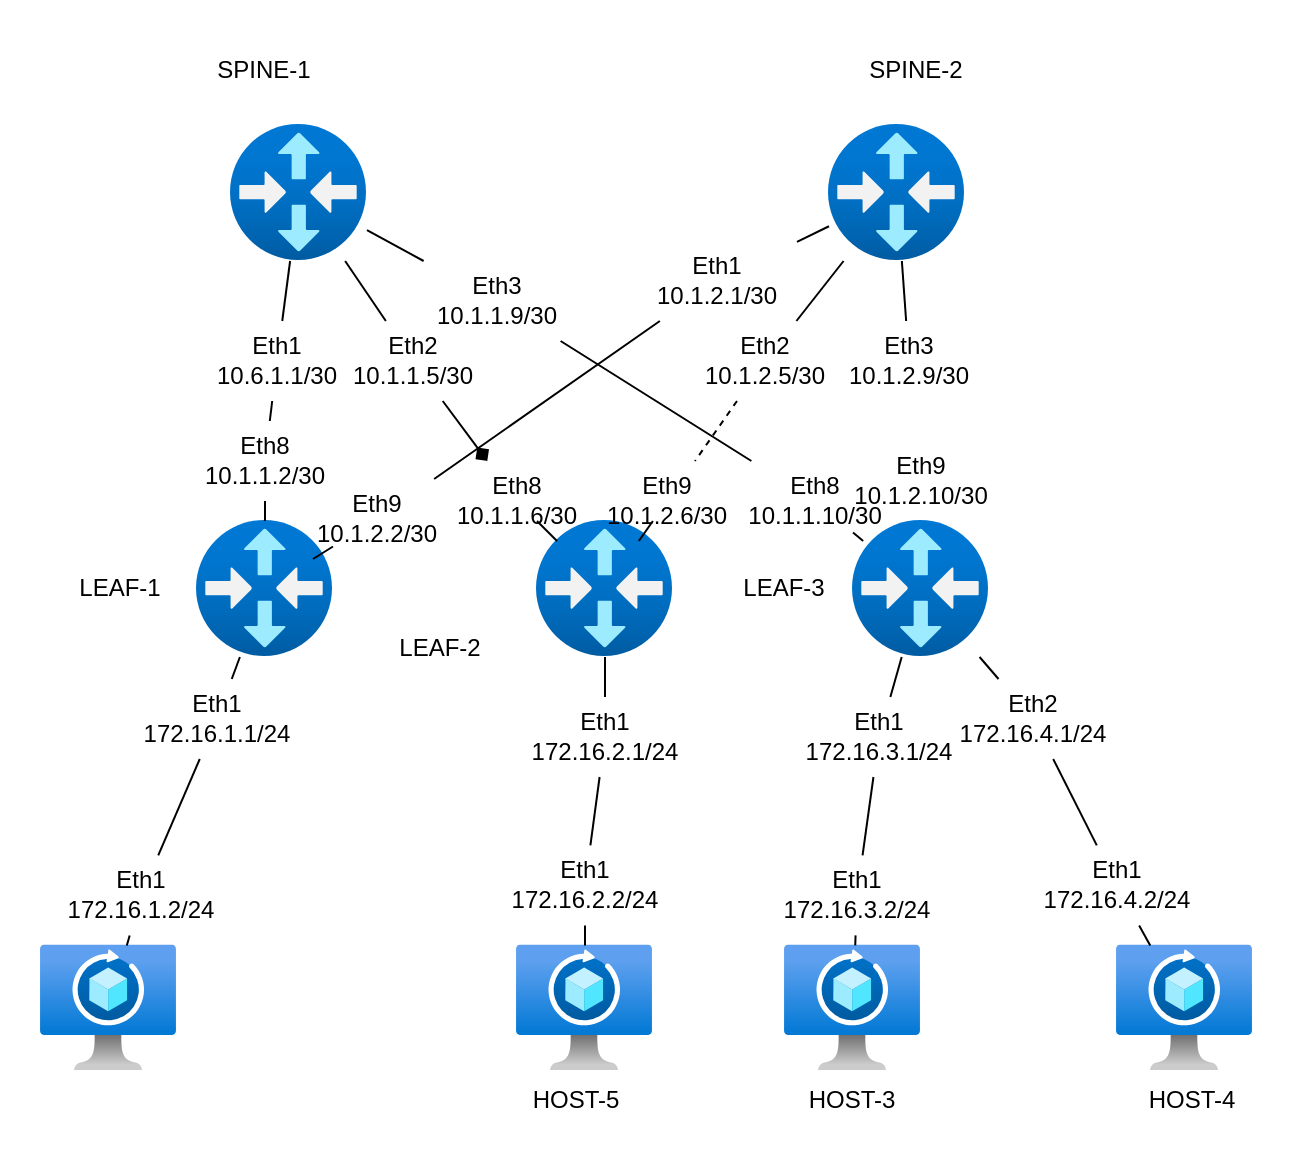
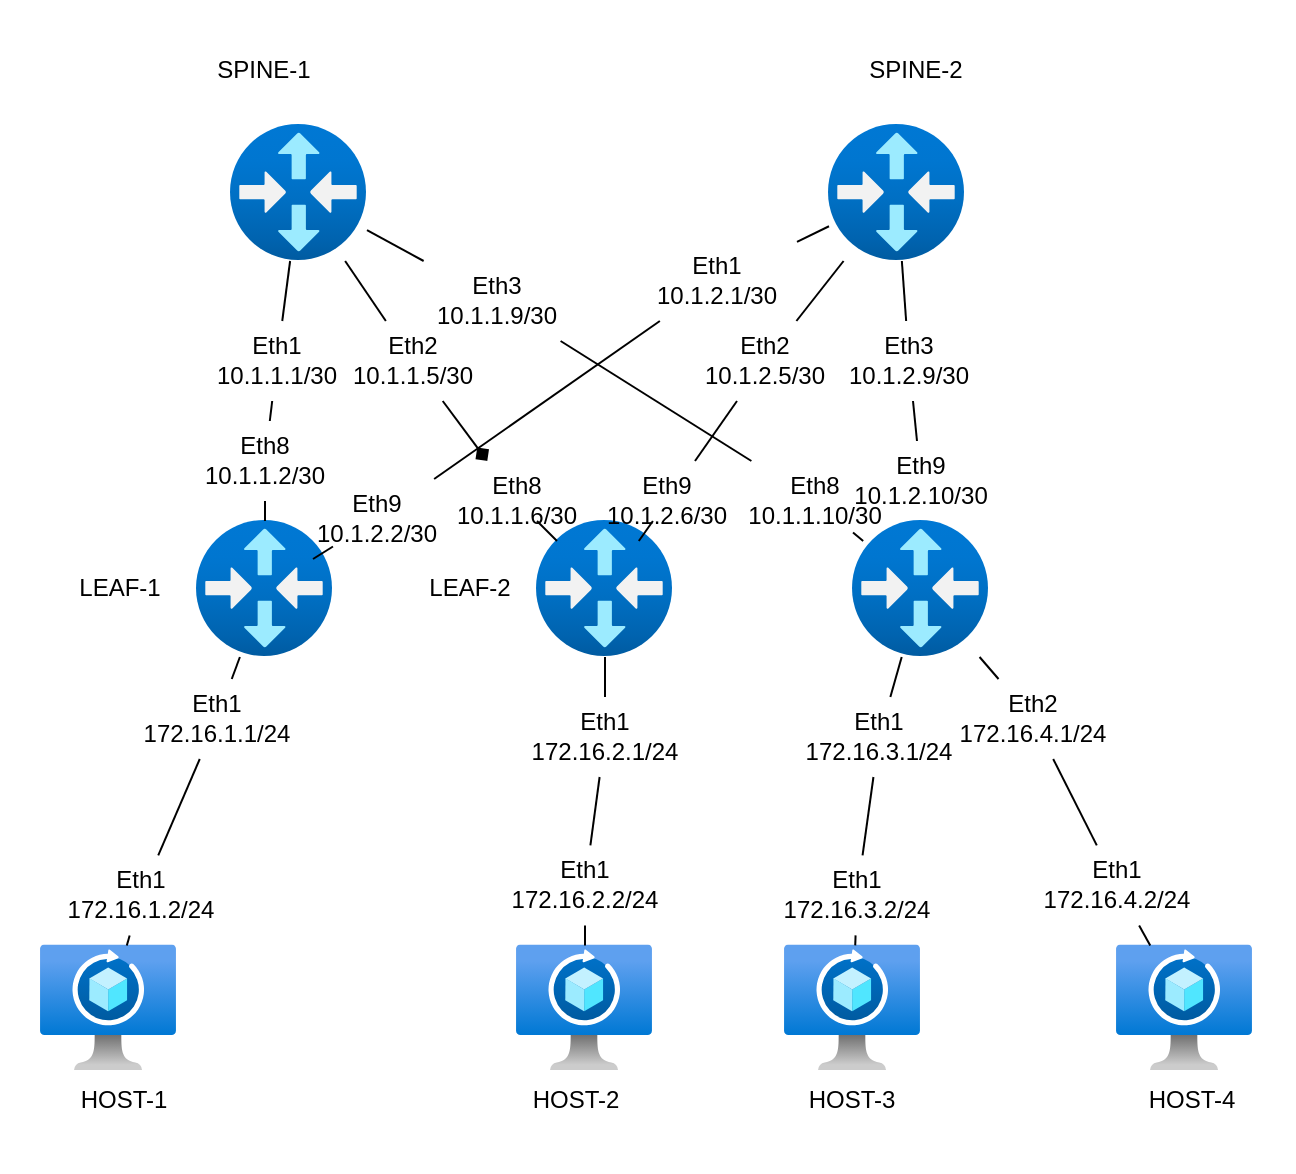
  <mxCell id="0" />
  <mxCell id="1" parent="0" />
  <mxCell id="2" value="" style="image;aspect=fixed;html=1;points=[];align=center;fontSize=12;image=img/lib/azure2/networking/Virtual_Router.svg;" vertex="1" parent="1"><mxGeometry x="98" y="260" width="68" height="68" as="geometry" /></mxCell>
  <mxCell id="3" value="" style="image;aspect=fixed;html=1;points=[];align=center;fontSize=12;image=img/lib/azure2/networking/Spot_VM.svg;" vertex="1" parent="1"><mxGeometry x="20" y="472.2" width="68" height="62.8" as="geometry" /></mxCell>
  <mxCell id="4" value="" style="image;aspect=fixed;html=1;points=[];align=center;fontSize=12;image=img/lib/azure2/networking/Virtual_Router.svg;" vertex="1" parent="1"><mxGeometry x="115" y="62" width="68" height="68" as="geometry" /></mxCell>
  <mxCell id="5" value="" style="image;aspect=fixed;html=1;points=[];align=center;fontSize=12;image=img/lib/azure2/networking/Virtual_Router.svg;" vertex="1" parent="1"><mxGeometry x="414" y="62" width="68" height="68" as="geometry" /></mxCell>
  <mxCell id="6" value="" style="image;aspect=fixed;html=1;points=[];align=center;fontSize=12;image=img/lib/azure2/networking/Virtual_Router.svg;" vertex="1" parent="1"><mxGeometry x="268" y="260" width="68" height="68" as="geometry" /></mxCell>
  <mxCell id="7" value="" style="image;aspect=fixed;html=1;points=[];align=center;fontSize=12;image=img/lib/azure2/networking/Virtual_Router.svg;" vertex="1" parent="1"><mxGeometry x="426" y="260" width="68" height="68" as="geometry" /></mxCell>
  <mxCell id="8" value="" style="image;aspect=fixed;html=1;points=[];align=center;fontSize=12;image=img/lib/azure2/networking/Spot_VM.svg;" vertex="1" parent="1"><mxGeometry x="258" y="472.2" width="68" height="62.8" as="geometry" /></mxCell>
  <mxCell id="9" value="" style="image;aspect=fixed;html=1;points=[];align=center;fontSize=12;image=img/lib/azure2/networking/Spot_VM.svg;" vertex="1" parent="1"><mxGeometry x="558" y="472.2" width="68" height="62.8" as="geometry" /></mxCell>
  <mxCell id="10" value="" style="image;aspect=fixed;html=1;points=[];align=center;fontSize=12;image=img/lib/azure2/networking/Spot_VM.svg;" vertex="1" parent="1"><mxGeometry x="392" y="472.2" width="68" height="62.8" as="geometry" /></mxCell>
  <mxCell id="11" value="" style="endArrow=none;html=1;rounded=0;" edge="1" parent="1" target="2"><mxGeometry width="50" height="50" relative="1" as="geometry"><mxPoint x="118.816" y="328" as="sourcePoint" /><mxPoint x="358" y="340" as="targetPoint" /></mxGeometry></mxCell>
  <mxCell id="12" value="" style="endArrow=none;html=1;rounded=0;" edge="1" parent="1" source="53" target="4"><mxGeometry width="50" height="50" relative="1" as="geometry"><mxPoint x="88" y="442" as="sourcePoint" /><mxPoint x="126" y="360" as="targetPoint" /></mxGeometry></mxCell>
  <mxCell id="13" value="" style="endArrow=none;html=1;rounded=0;" edge="1" parent="1" source="61" target="5"><mxGeometry width="50" height="50" relative="1" as="geometry"><mxPoint x="188" y="312" as="sourcePoint" /><mxPoint x="232" y="230" as="targetPoint" /></mxGeometry></mxCell>
  <mxCell id="14" value="" style="endArrow=none;html=1;rounded=0;" edge="1" parent="1" source="71" target="7"><mxGeometry width="50" height="50" relative="1" as="geometry"><mxPoint x="228" y="340" as="sourcePoint" /><mxPoint x="420" y="230" as="targetPoint" /></mxGeometry></mxCell>
  <mxCell id="15" value="" style="endArrow=none;html=1;rounded=0;" edge="1" parent="1" source="69" target="6"><mxGeometry width="50" height="50" relative="1" as="geometry"><mxPoint x="378" y="240" as="sourcePoint" /><mxPoint x="558" y="348" as="targetPoint" /></mxGeometry></mxCell>
  <mxCell id="16" value="" style="endArrow=none;html=1;rounded=0;" edge="1" parent="1" source="67" target="6"><mxGeometry width="50" height="50" relative="1" as="geometry"><mxPoint x="268" y="240" as="sourcePoint" /><mxPoint x="318" y="322" as="targetPoint" /></mxGeometry></mxCell>
  <mxCell id="17" value="" style="endArrow=none;html=1;rounded=0;" edge="1" parent="1" source="73" target="7"><mxGeometry width="50" height="50" relative="1" as="geometry"><mxPoint x="378" y="240" as="sourcePoint" /><mxPoint x="328" y="322" as="targetPoint" /></mxGeometry></mxCell>
  <mxCell id="18" value="" style="endArrow=none;html=1;rounded=0;" edge="1" parent="1" source="30" target="6"><mxGeometry width="50" height="50" relative="1" as="geometry"><mxPoint x="246" y="402" as="sourcePoint" /><mxPoint x="284" y="320" as="targetPoint" /></mxGeometry></mxCell>
  <mxCell id="19" value="" style="endArrow=none;html=1;rounded=0;" edge="1" parent="1" target="7"><mxGeometry width="50" height="50" relative="1" as="geometry"><mxPoint x="455.143" y="328" as="sourcePoint" /><mxPoint x="436" y="350" as="targetPoint" /></mxGeometry></mxCell>
  <mxCell id="20" value="" style="endArrow=none;html=1;rounded=0;" edge="1" parent="1" target="7"><mxGeometry width="50" height="50" relative="1" as="geometry"><mxPoint x="494.244" y="320" as="sourcePoint" /><mxPoint x="524" y="390" as="targetPoint" /></mxGeometry></mxCell>
  <mxCell id="21" value="SPINE-1" style="text;html=1;align=center;verticalAlign=middle;whiteSpace=wrap;rounded=0;" vertex="1" parent="1"><mxGeometry x="102" y="20" width="60" height="30" as="geometry" /></mxCell>
  <mxCell id="22" value="SPINE-2" style="text;html=1;align=center;verticalAlign=middle;whiteSpace=wrap;rounded=0;" vertex="1" parent="1"><mxGeometry x="428" y="20" width="60" height="30" as="geometry" /></mxCell>
  <mxCell id="23" value="LEAF-1" style="text;html=1;align=center;verticalAlign=middle;whiteSpace=wrap;rounded=0;" vertex="1" parent="1"><mxGeometry x="30" y="279" width="60" height="30" as="geometry" /></mxCell>
- <mxCell id="24" value="LEAF-2" style="text;html=1;align=center;verticalAlign=middle;whiteSpace=wrap;rounded=0;" vertex="1" parent="1"><mxGeometry x="190" y="309" width="60" height="30" as="geometry" /></mxCell>
- <mxCell id="25" value="LEAF-3" style="text;html=1;align=center;verticalAlign=middle;whiteSpace=wrap;rounded=0;" vertex="1" parent="1"><mxGeometry x="362" y="279" width="60" height="30" as="geometry" /></mxCell>
- <mxCell id="27" value="HOST-5" style="text;html=1;align=center;verticalAlign=middle;whiteSpace=wrap;rounded=0;" vertex="1" parent="1"><mxGeometry x="258" y="535" width="60" height="30" as="geometry" /></mxCell>
+ <mxCell id="24" value="LEAF-2" style="text;html=1;align=center;verticalAlign=middle;whiteSpace=wrap;rounded=0;" vertex="1" parent="1"><mxGeometry x="205" y="279" width="60" height="30" as="geometry" /></mxCell>
+ <mxCell id="26" value="HOST-1" style="text;html=1;align=center;verticalAlign=middle;whiteSpace=wrap;rounded=0;" vertex="1" parent="1"><mxGeometry x="32" y="535" width="60" height="30" as="geometry" /></mxCell>
+ <mxCell id="27" value="HOST-2" style="text;html=1;align=center;verticalAlign=middle;whiteSpace=wrap;rounded=0;" vertex="1" parent="1"><mxGeometry x="258" y="535" width="60" height="30" as="geometry" /></mxCell>
  <mxCell id="28" value="HOST-3" style="text;html=1;align=center;verticalAlign=middle;whiteSpace=wrap;rounded=0;" vertex="1" parent="1"><mxGeometry x="396" y="535" width="60" height="30" as="geometry" /></mxCell>
  <mxCell id="29" value="HOST-4" style="text;html=1;align=center;verticalAlign=middle;whiteSpace=wrap;rounded=0;" vertex="1" parent="1"><mxGeometry x="566" y="535" width="60" height="30" as="geometry" /></mxCell>
  <mxCell id="30" value="&lt;div&gt;Eth1&lt;/div&gt;&lt;div&gt;172.16.2.1/24&lt;/div&gt;" style="text;html=1;align=center;verticalAlign=middle;resizable=0;points=[];autosize=1;strokeColor=none;fillColor=none;" vertex="1" parent="1"><mxGeometry x="252" y="348" width="100" height="40" as="geometry" /></mxCell>
  <mxCell id="31" value="" style="endArrow=none;html=1;rounded=0;" edge="1" parent="1" source="8" target="32"><mxGeometry width="50" height="50" relative="1" as="geometry"><mxPoint x="299" y="410" as="sourcePoint" /><mxPoint x="299" y="358" as="targetPoint" /></mxGeometry></mxCell>
  <mxCell id="32" value="Eth1&lt;div&gt;172.16.2.2/24&lt;/div&gt;" style="text;html=1;align=center;verticalAlign=middle;resizable=0;points=[];autosize=1;strokeColor=none;fillColor=none;" vertex="1" parent="1"><mxGeometry x="242" y="422.2" width="100" height="40" as="geometry" /></mxCell>
  <mxCell id="33" value="" style="endArrow=none;html=1;rounded=0;" edge="1" parent="1" source="47" target="7"><mxGeometry width="50" height="50" relative="1" as="geometry"><mxPoint x="536" y="427" as="sourcePoint" /><mxPoint x="577.642" y="457.2" as="targetPoint" /></mxGeometry></mxCell>
  <mxCell id="34" value="" style="endArrow=none;html=1;rounded=0;" edge="1" parent="1" source="3"><mxGeometry width="50" height="50" relative="1" as="geometry"><mxPoint x="61" y="472" as="sourcePoint" /><mxPoint x="60.767" y="472.2" as="targetPoint" /></mxGeometry></mxCell>
  <mxCell id="35" value="" style="endArrow=none;html=1;rounded=0;" edge="1" parent="1" source="30" target="32"><mxGeometry width="50" height="50" relative="1" as="geometry"><mxPoint x="308" y="360" as="sourcePoint" /><mxPoint x="308" y="340" as="targetPoint" /></mxGeometry></mxCell>
  <mxCell id="36" value="" style="endArrow=none;html=1;rounded=0;" edge="1" parent="1" source="38" target="2"><mxGeometry width="50" height="50" relative="1" as="geometry"><mxPoint x="188" y="390" as="sourcePoint" /><mxPoint x="420" y="250" as="targetPoint" /></mxGeometry></mxCell>
  <mxCell id="37" value="" style="endArrow=none;html=1;rounded=0;" edge="1" parent="1" source="40" target="38"><mxGeometry width="50" height="50" relative="1" as="geometry"><mxPoint x="66" y="472" as="sourcePoint" /><mxPoint x="119" y="328" as="targetPoint" /></mxGeometry></mxCell>
  <mxCell id="38" value="&lt;div&gt;Eth1&lt;/div&gt;&lt;div&gt;172.16.1.1/24&lt;/div&gt;" style="text;html=1;align=center;verticalAlign=middle;resizable=0;points=[];autosize=1;strokeColor=none;fillColor=none;" vertex="1" parent="1"><mxGeometry x="58" y="339" width="100" height="40" as="geometry" /></mxCell>
  <mxCell id="39" value="" style="endArrow=none;html=1;rounded=0;" edge="1" parent="1" source="3" target="40"><mxGeometry width="50" height="50" relative="1" as="geometry"><mxPoint x="66" y="472" as="sourcePoint" /><mxPoint x="101" y="379" as="targetPoint" /></mxGeometry></mxCell>
  <mxCell id="40" value="&lt;div&gt;Eth1&lt;/div&gt;&lt;div&gt;172.16.1.2/24&lt;/div&gt;" style="text;html=1;align=center;verticalAlign=middle;resizable=0;points=[];autosize=1;strokeColor=none;fillColor=none;" vertex="1" parent="1"><mxGeometry x="20" y="427.2" width="100" height="40" as="geometry" /></mxCell>
  <mxCell id="41" value="" style="endArrow=none;html=1;rounded=0;" edge="1" parent="1" source="45" target="10"><mxGeometry width="50" height="50" relative="1" as="geometry"><mxPoint x="388" y="240" as="sourcePoint" /><mxPoint x="608" y="378" as="targetPoint" /></mxGeometry></mxCell>
  <mxCell id="42" value="" style="endArrow=none;html=1;rounded=0;" edge="1" parent="1" source="7" target="43"><mxGeometry width="50" height="50" relative="1" as="geometry"><mxPoint x="454" y="328" as="sourcePoint" /><mxPoint x="431" y="472" as="targetPoint" /></mxGeometry></mxCell>
  <mxCell id="43" value="&lt;div&gt;Eth1&lt;/div&gt;&lt;div&gt;172.16.3.1/24&lt;/div&gt;" style="text;html=1;align=center;verticalAlign=middle;resizable=0;points=[];autosize=1;strokeColor=none;fillColor=none;" vertex="1" parent="1"><mxGeometry x="389" y="348" width="100" height="40" as="geometry" /></mxCell>
  <mxCell id="44" value="" style="endArrow=none;html=1;rounded=0;" edge="1" parent="1" source="43" target="45"><mxGeometry width="50" height="50" relative="1" as="geometry"><mxPoint x="437" y="388" as="sourcePoint" /><mxPoint x="429" y="472" as="targetPoint" /></mxGeometry></mxCell>
  <mxCell id="45" value="&lt;div&gt;Eth1&lt;/div&gt;&lt;div&gt;172.16.3.2/24&lt;/div&gt;" style="text;html=1;align=center;verticalAlign=middle;resizable=0;points=[];autosize=1;strokeColor=none;fillColor=none;" vertex="1" parent="1"><mxGeometry x="378" y="427.2" width="100" height="40" as="geometry" /></mxCell>
  <mxCell id="46" value="" style="endArrow=none;html=1;rounded=0;" edge="1" parent="1" source="49" target="47"><mxGeometry width="50" height="50" relative="1" as="geometry"><mxPoint x="572" y="472" as="sourcePoint" /><mxPoint x="481" y="328" as="targetPoint" /></mxGeometry></mxCell>
  <mxCell id="47" value="&lt;div&gt;Eth2&lt;/div&gt;&lt;div&gt;172.16.4.1/24&lt;/div&gt;" style="text;html=1;align=center;verticalAlign=middle;resizable=0;points=[];autosize=1;strokeColor=none;fillColor=none;" vertex="1" parent="1"><mxGeometry x="466" y="339" width="100" height="40" as="geometry" /></mxCell>
  <mxCell id="48" value="" style="endArrow=none;html=1;rounded=0;" edge="1" parent="1" source="9" target="49"><mxGeometry width="50" height="50" relative="1" as="geometry"><mxPoint x="574" y="472" as="sourcePoint" /><mxPoint x="521" y="379" as="targetPoint" /></mxGeometry></mxCell>
  <mxCell id="49" value="&lt;div&gt;Eth1&lt;/div&gt;&lt;div&gt;172.16.4.2/24&lt;/div&gt;" style="text;html=1;align=center;verticalAlign=middle;resizable=0;points=[];autosize=1;strokeColor=none;fillColor=none;" vertex="1" parent="1"><mxGeometry x="508" y="422.2" width="100" height="40" as="geometry" /></mxCell>
  <mxCell id="50" value="" style="endArrow=none;html=1;rounded=0;" edge="1" parent="1" source="2" target="51"><mxGeometry width="50" height="50" relative="1" as="geometry"><mxPoint x="140" y="260" as="sourcePoint" /><mxPoint x="164" y="148" as="targetPoint" /></mxGeometry></mxCell>
  <mxCell id="51" value="&lt;div&gt;Eth8&lt;/div&gt;&lt;div&gt;10.1.1.2/30&lt;/div&gt;" style="text;html=1;align=center;verticalAlign=middle;resizable=0;points=[];autosize=1;strokeColor=none;fillColor=none;" vertex="1" parent="1"><mxGeometry x="92" y="210" width="80" height="40" as="geometry" /></mxCell>
  <mxCell id="52" value="" style="endArrow=none;html=1;rounded=0;" edge="1" parent="1" source="51" target="53"><mxGeometry width="50" height="50" relative="1" as="geometry"><mxPoint x="139" y="210" as="sourcePoint" /><mxPoint x="160" y="148" as="targetPoint" /></mxGeometry></mxCell>
- <mxCell id="53" value="&lt;div&gt;Eth1&lt;/div&gt;&lt;div&gt;10.6.1.1/30&lt;/div&gt;" style="text;html=1;align=center;verticalAlign=middle;resizable=0;points=[];autosize=1;strokeColor=none;fillColor=none;" vertex="1" parent="1"><mxGeometry x="98" y="160" width="80" height="40" as="geometry" /></mxCell>
+ <mxCell id="53" value="&lt;div&gt;Eth1&lt;/div&gt;&lt;div&gt;10.1.1.1/30&lt;/div&gt;" style="text;html=1;align=center;verticalAlign=middle;resizable=0;points=[];autosize=1;strokeColor=none;fillColor=none;" vertex="1" parent="1"><mxGeometry x="98" y="160" width="80" height="40" as="geometry" /></mxCell>
  <mxCell id="54" value="" style="endArrow=none;html=1;rounded=0;" edge="1" parent="1" source="4" target="55"><mxGeometry width="50" height="50" relative="1" as="geometry"><mxPoint x="197" y="148" as="sourcePoint" /><mxPoint x="277" y="260" as="targetPoint" /></mxGeometry></mxCell>
  <mxCell id="55" value="&lt;div&gt;Eth2&lt;/div&gt;&lt;div&gt;10.1.1.5/30&lt;/div&gt;" style="text;html=1;align=center;verticalAlign=middle;resizable=0;points=[];autosize=1;strokeColor=none;fillColor=none;" vertex="1" parent="1"><mxGeometry x="166" y="160" width="80" height="40" as="geometry" /></mxCell>
  <mxCell id="56" value="" style="endArrow=none;html=1;rounded=0;" edge="1" parent="1" source="4" target="57"><mxGeometry width="50" height="50" relative="1" as="geometry"><mxPoint x="206" y="135" as="sourcePoint" /><mxPoint x="426" y="273" as="targetPoint" /></mxGeometry></mxCell>
  <mxCell id="57" value="&lt;div&gt;Eth3&lt;/div&gt;&lt;div&gt;10.1.1.9/30&lt;/div&gt;" style="text;html=1;align=center;verticalAlign=middle;resizable=0;points=[];autosize=1;strokeColor=none;fillColor=none;" vertex="1" parent="1"><mxGeometry x="208" y="130" width="80" height="40" as="geometry" /></mxCell>
  <mxCell id="58" value="" style="endArrow=none;html=1;rounded=0;" edge="1" parent="1" source="2" target="59"><mxGeometry width="50" height="50" relative="1" as="geometry"><mxPoint x="166" y="274" as="sourcePoint" /><mxPoint x="398" y="134" as="targetPoint" /></mxGeometry></mxCell>
  <mxCell id="59" value="&lt;div&gt;Eth9&lt;/div&gt;&lt;div&gt;10.1.2.2/30&lt;/div&gt;" style="text;html=1;align=center;verticalAlign=middle;resizable=0;points=[];autosize=1;strokeColor=none;fillColor=none;" vertex="1" parent="1"><mxGeometry x="148" y="239" width="80" height="40" as="geometry" /></mxCell>
  <mxCell id="60" value="" style="endArrow=none;html=1;rounded=0;" edge="1" parent="1" source="59" target="61"><mxGeometry width="50" height="50" relative="1" as="geometry"><mxPoint x="222" y="239" as="sourcePoint" /><mxPoint x="398" y="134" as="targetPoint" /></mxGeometry></mxCell>
  <mxCell id="61" value="&lt;div&gt;Eth1&lt;/div&gt;&lt;div&gt;10.1.2.1/30&lt;/div&gt;" style="text;html=1;align=center;verticalAlign=middle;resizable=0;points=[];autosize=1;strokeColor=none;fillColor=none;" vertex="1" parent="1"><mxGeometry x="318" y="120" width="80" height="40" as="geometry" /></mxCell>
  <mxCell id="62" value="" style="endArrow=none;html=1;rounded=0;" edge="1" parent="1" source="5" target="63"><mxGeometry width="50" height="50" relative="1" as="geometry"><mxPoint x="407" y="148" as="sourcePoint" /><mxPoint x="327" y="260" as="targetPoint" /></mxGeometry></mxCell>
  <mxCell id="63" value="&lt;div&gt;Eth2&lt;/div&gt;&lt;div&gt;10.1.2.5/30&lt;/div&gt;" style="text;html=1;align=center;verticalAlign=middle;resizable=0;points=[];autosize=1;strokeColor=none;fillColor=none;" vertex="1" parent="1"><mxGeometry x="342" y="160" width="80" height="40" as="geometry" /></mxCell>
  <mxCell id="64" value="" style="endArrow=none;html=1;rounded=0;" edge="1" parent="1" source="5" target="65"><mxGeometry width="50" height="50" relative="1" as="geometry"><mxPoint x="437" y="148" as="sourcePoint" /><mxPoint x="455" y="260" as="targetPoint" /></mxGeometry></mxCell>
  <mxCell id="65" value="&lt;div&gt;Eth3&lt;/div&gt;&lt;div&gt;10.1.2.9/30&lt;/div&gt;" style="text;html=1;align=center;verticalAlign=middle;resizable=0;points=[];autosize=1;strokeColor=none;fillColor=none;" vertex="1" parent="1"><mxGeometry x="414" y="160" width="80" height="40" as="geometry" /></mxCell>
- <mxCell id="66" value="" style="endArrow=none;html=1;rounded=0;dashed=1;" edge="1" parent="1" source="63" target="67"><mxGeometry width="50" height="50" relative="1" as="geometry"><mxPoint x="368" y="200" as="sourcePoint" /><mxPoint x="326" y="260" as="targetPoint" /></mxGeometry></mxCell>
+ <mxCell id="66" value="" style="endArrow=none;html=1;rounded=0;" edge="1" parent="1" source="63" target="67"><mxGeometry width="50" height="50" relative="1" as="geometry"><mxPoint x="368" y="200" as="sourcePoint" /><mxPoint x="326" y="260" as="targetPoint" /></mxGeometry></mxCell>
  <mxCell id="67" value="&lt;div&gt;Eth9&lt;/div&gt;&lt;div&gt;10.1.2.6/30&lt;/div&gt;" style="text;html=1;align=center;verticalAlign=middle;resizable=0;points=[];autosize=1;strokeColor=none;fillColor=none;" vertex="1" parent="1"><mxGeometry x="293" y="230" width="80" height="40" as="geometry" /></mxCell>
  <mxCell id="68" value="" style="endArrow=diamond;html=1;rounded=0;" edge="1" parent="1" source="55" target="69"><mxGeometry width="50" height="50" relative="1" as="geometry"><mxPoint x="228" y="200" as="sourcePoint" /><mxPoint x="275" y="260" as="targetPoint" /></mxGeometry></mxCell>
  <mxCell id="69" value="&lt;div&gt;Eth8&lt;/div&gt;&lt;div&gt;10.1.1.6/30&lt;/div&gt;" style="text;html=1;align=center;verticalAlign=middle;resizable=0;points=[];autosize=1;strokeColor=none;fillColor=none;" vertex="1" parent="1"><mxGeometry x="218" y="230" width="80" height="40" as="geometry" /></mxCell>
  <mxCell id="70" value="" style="endArrow=none;html=1;rounded=0;" edge="1" parent="1" source="57" target="71"><mxGeometry width="50" height="50" relative="1" as="geometry"><mxPoint x="307" y="188" as="sourcePoint" /><mxPoint x="426" y="270" as="targetPoint" /></mxGeometry></mxCell>
  <mxCell id="71" value="&lt;div&gt;Eth8&lt;/div&gt;&lt;div&gt;10.1.1.10/30&lt;/div&gt;" style="text;html=1;align=center;verticalAlign=middle;resizable=0;points=[];autosize=1;strokeColor=none;fillColor=none;" vertex="1" parent="1"><mxGeometry x="362" y="230" width="90" height="40" as="geometry" /></mxCell>
+ <mxCell id="72" value="" style="endArrow=none;html=1;rounded=0;" edge="1" parent="1" source="65" target="73"><mxGeometry width="50" height="50" relative="1" as="geometry"><mxPoint x="450" y="210" as="sourcePoint" /><mxPoint x="456" y="260" as="targetPoint" /></mxGeometry></mxCell>
  <mxCell id="73" value="&lt;div&gt;Eth9&lt;/div&gt;&lt;div&gt;10.1.2.10/30&lt;/div&gt;" style="text;html=1;align=center;verticalAlign=middle;resizable=0;points=[];autosize=1;strokeColor=none;fillColor=none;" vertex="1" parent="1"><mxGeometry x="415" y="220" width="90" height="40" as="geometry" /></mxCell>
